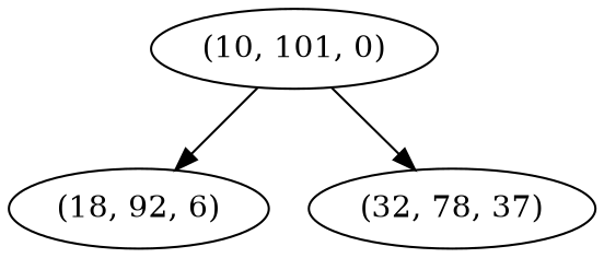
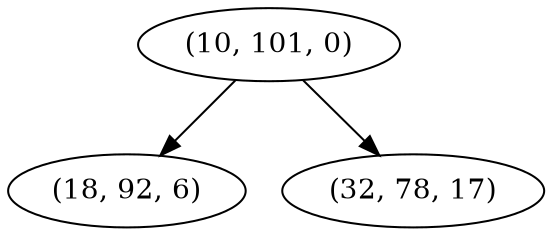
  digraph {
    "(10, 101, 0)"
    "(18, 92, 6)"
-   "(32, 78, 17)" [label="(32, 78, 37)"]
+   "(32, 78, 17)"
    "(10, 101, 0)" -> "(18, 92, 6)"
    "(10, 101, 0)" -> "(32, 78, 17)"
  }
